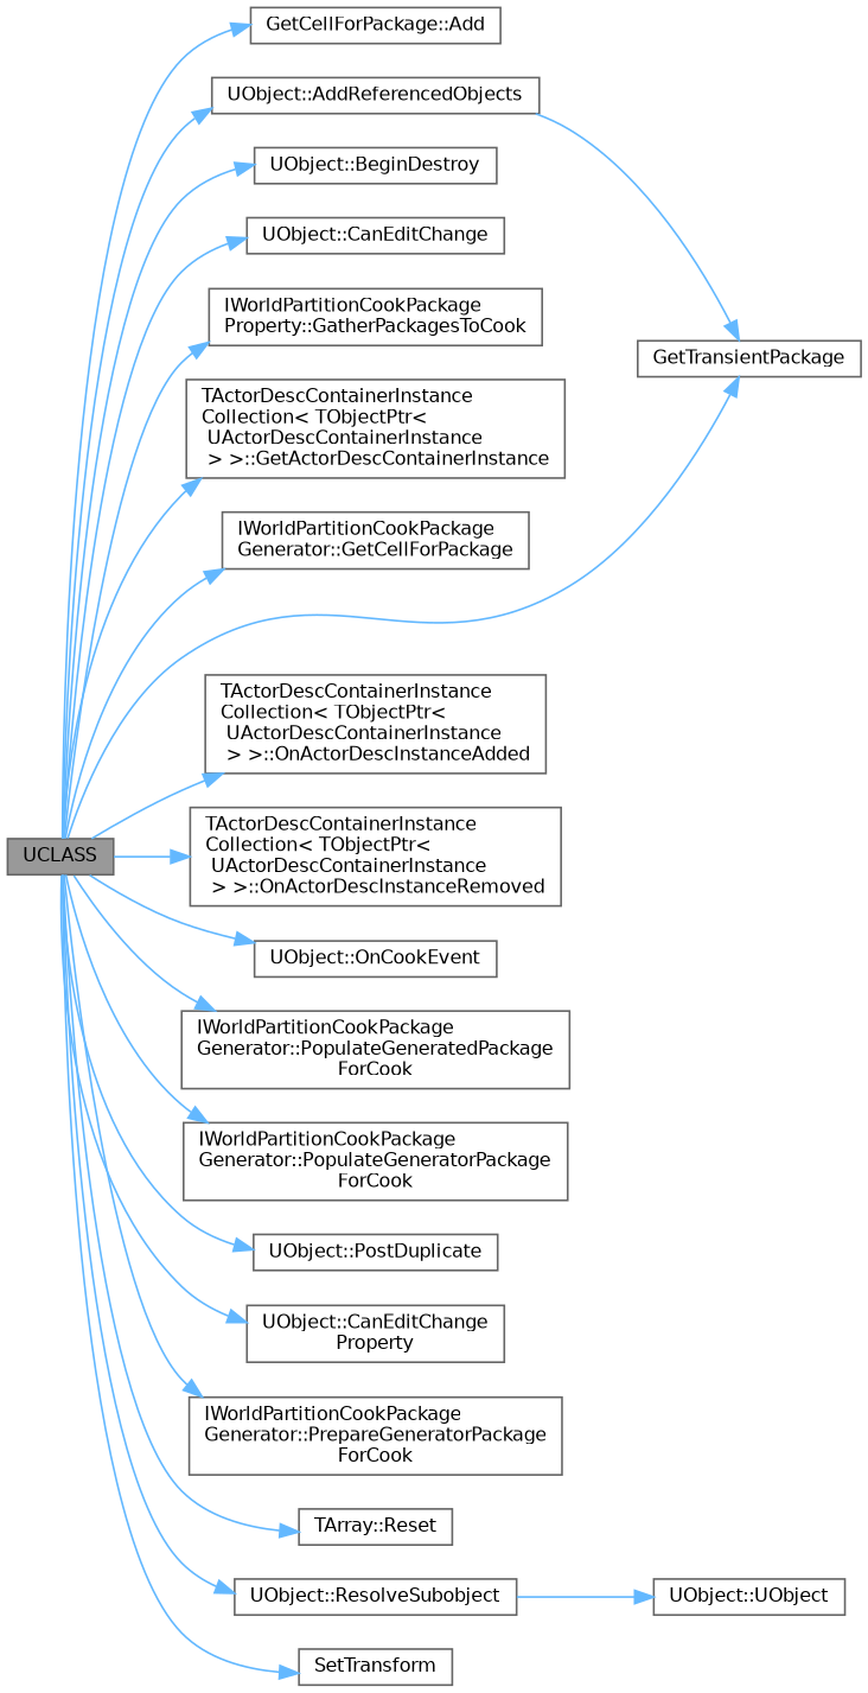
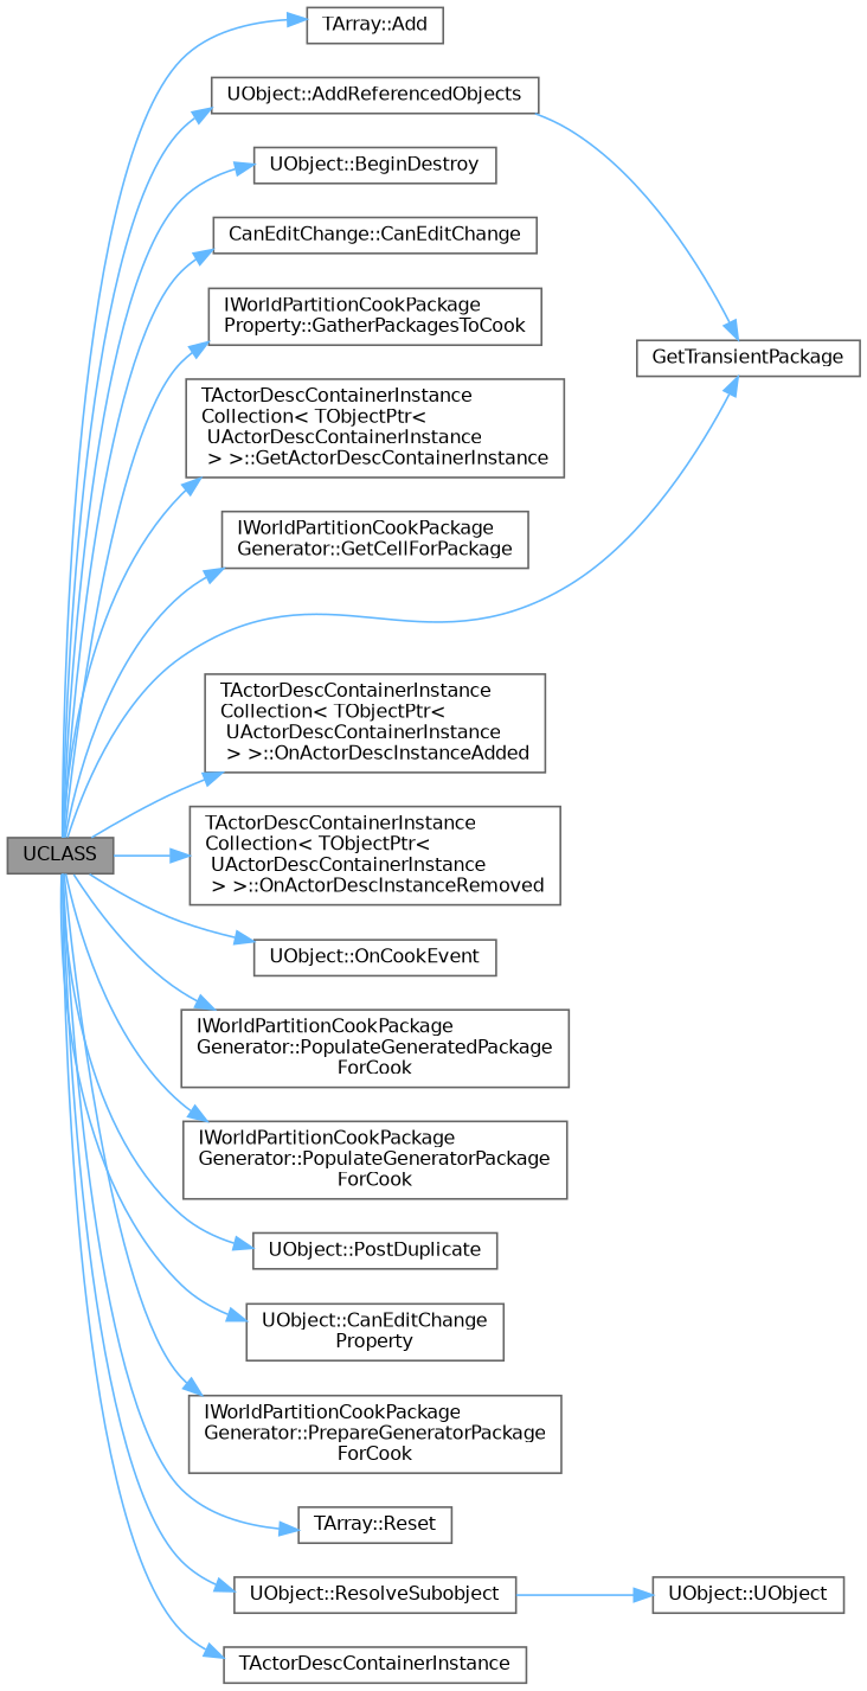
  digraph {
    rankdir=LR
    node [color=grey40 fillcolor=white fontname=Helvetica fontsize=10 shape=box style=filled]
    edge [color=steelblue1 fontname=Helvetica fontsize=10 labelfontname=Helvetica labelfontsize=10 style=solid]
    n1 [color=gray40 fillcolor=grey60 fontcolor=black height=0.2 label=UCLASS width=0.4]
-   n2 [height=0.2 label="GetCellForPackage::Add" width=0.4]
+   n2 [height=0.2 label="TArray::Add" width=0.4]
    n3 [height=0.2 label="UObject::AddReferencedObjects" width=0.4]
    n4 [height=0.2 label="UObject::BeginDestroy" width=0.4]
-   n5 [height=0.2 label="UObject::CanEditChange" width=0.4]
+   n5 [height=0.2 label="CanEditChange::CanEditChange" width=0.4]
    n6 [height=0.2 label="IWorldPartitionCookPackage\lProperty::GatherPackagesToCook" width=0.4]
    n7 [height=0.2 label="TActorDescContainerInstance\lCollection\< TObjectPtr\<\l UActorDescContainerInstance\l \> \>::GetActorDescContainerInstance" width=0.4]
    n8 [height=0.2 label="IWorldPartitionCookPackage\lGenerator::GetCellForPackage" width=0.4]
    n9 [height=0.2 label=GetTransientPackage width=0.4]
    n10 [height=0.2 label="TActorDescContainerInstance\lCollection\< TObjectPtr\<\l UActorDescContainerInstance\l \> \>::OnActorDescInstanceAdded" width=0.4]
    n11 [height=0.2 label="TActorDescContainerInstance\lCollection\< TObjectPtr\<\l UActorDescContainerInstance\l \> \>::OnActorDescInstanceRemoved" width=0.4]
    n12 [height=0.2 label="UObject::OnCookEvent" width=0.4]
    n13 [height=0.2 label="IWorldPartitionCookPackage\lGenerator::PopulateGeneratedPackage\lForCook" width=0.4]
    n14 [height=0.2 label="IWorldPartitionCookPackage\lGenerator::PopulateGeneratorPackage\lForCook" width=0.4]
    n15 [height=0.2 label="UObject::PostDuplicate" width=0.4]
    n16 [height=0.2 label="UObject::CanEditChange\lProperty" width=0.4]
    n17 [height=0.2 label="IWorldPartitionCookPackage\lGenerator::PrepareGeneratorPackage\lForCook" width=0.4]
    n18 [height=0.2 label="TArray::Reset" width=0.4]
    n19 [height=0.2 label="UObject::ResolveSubobject" width=0.4]
-   n20 [height=0.2 label=SetTransform width=0.4]
+   n20 [height=0.2 label=TActorDescContainerInstance width=0.4]
    n21 [height=0.2 label="UObject::UObject" width=0.4]
    n1 -> n2
    n1 -> n3
    n1 -> n4
    n1 -> n5
    n1 -> n6
    n1 -> n7
    n1 -> n8
    n1 -> n9
    n1 -> n10
    n1 -> n11
    n1 -> n12
    n1 -> n13
    n1 -> n14
    n1 -> n15
    n1 -> n16
    n1 -> n17
    n1 -> n18
    n1 -> n19
    n1 -> n20
    n3 -> n9
    n19 -> n21
  }
